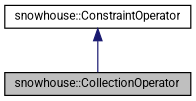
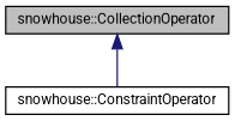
  digraph {
    fontname=Roboto
    node [color=black fontname=Roboto fontsize=10 shape=record style=filled]
    n1 [fillcolor=grey75 fontcolor=black height=0.2 label="snowhouse::CollectionOperator" width=0.4]
    n2 [fillcolor=white height=0.2 label="snowhouse::ConstraintOperator" width=0.4]
-   n2 -> n1 [color=midnightblue dir=back fontname=Roboto fontsize=10 labelfontname=Helvetica labelfontsize=10 style=solid]
+   n1 -> n2 [color=midnightblue dir=back fontname=Roboto fontsize=10 labelfontname=Helvetica labelfontsize=10 style=solid]
  }
